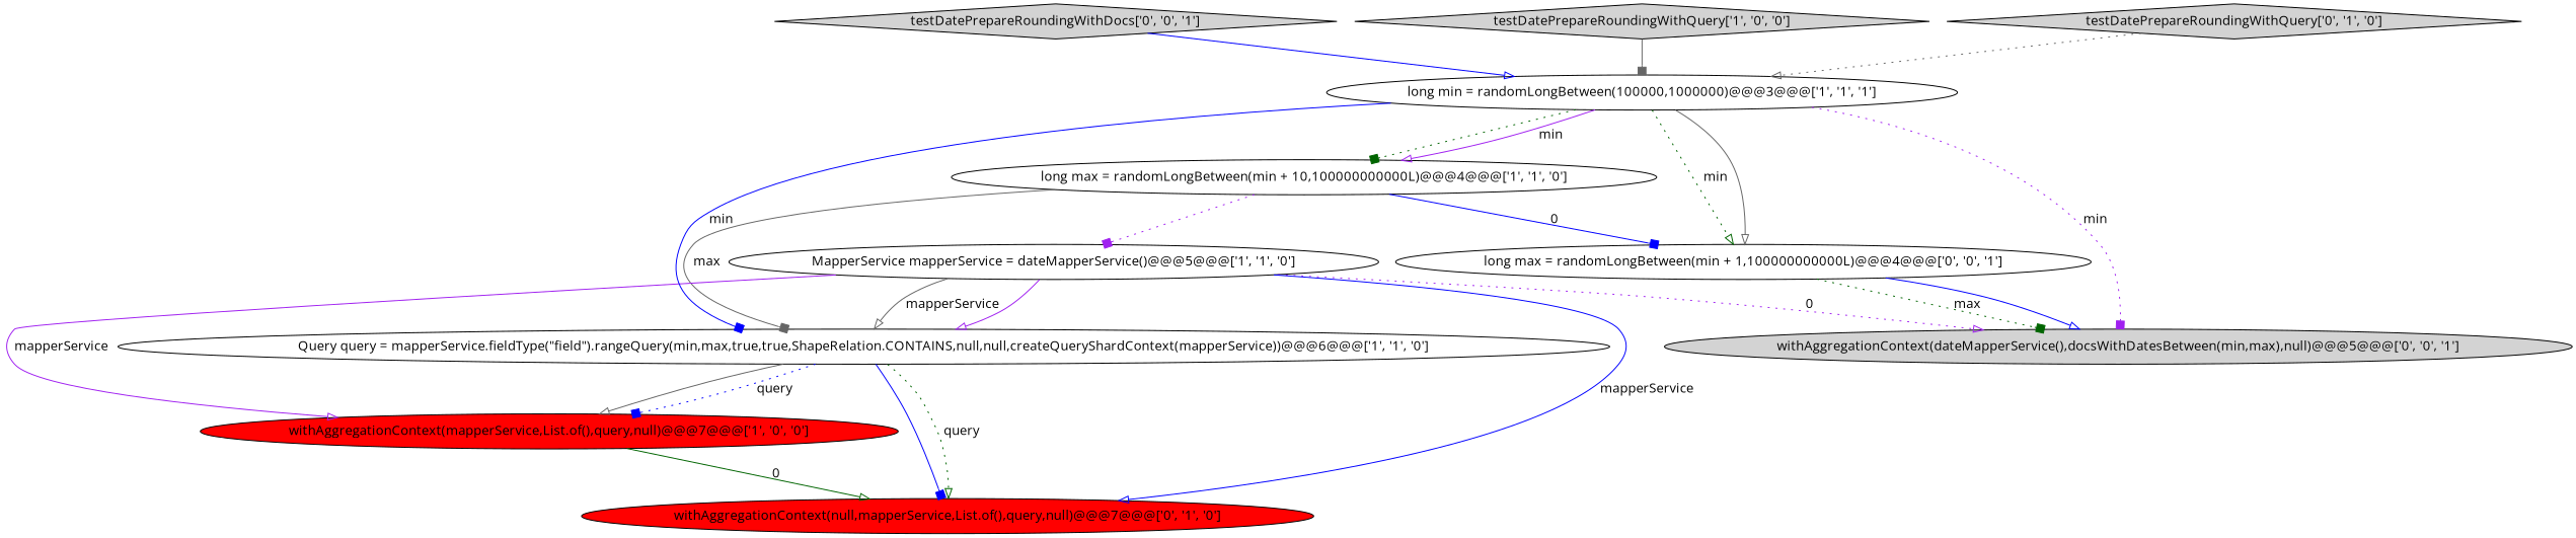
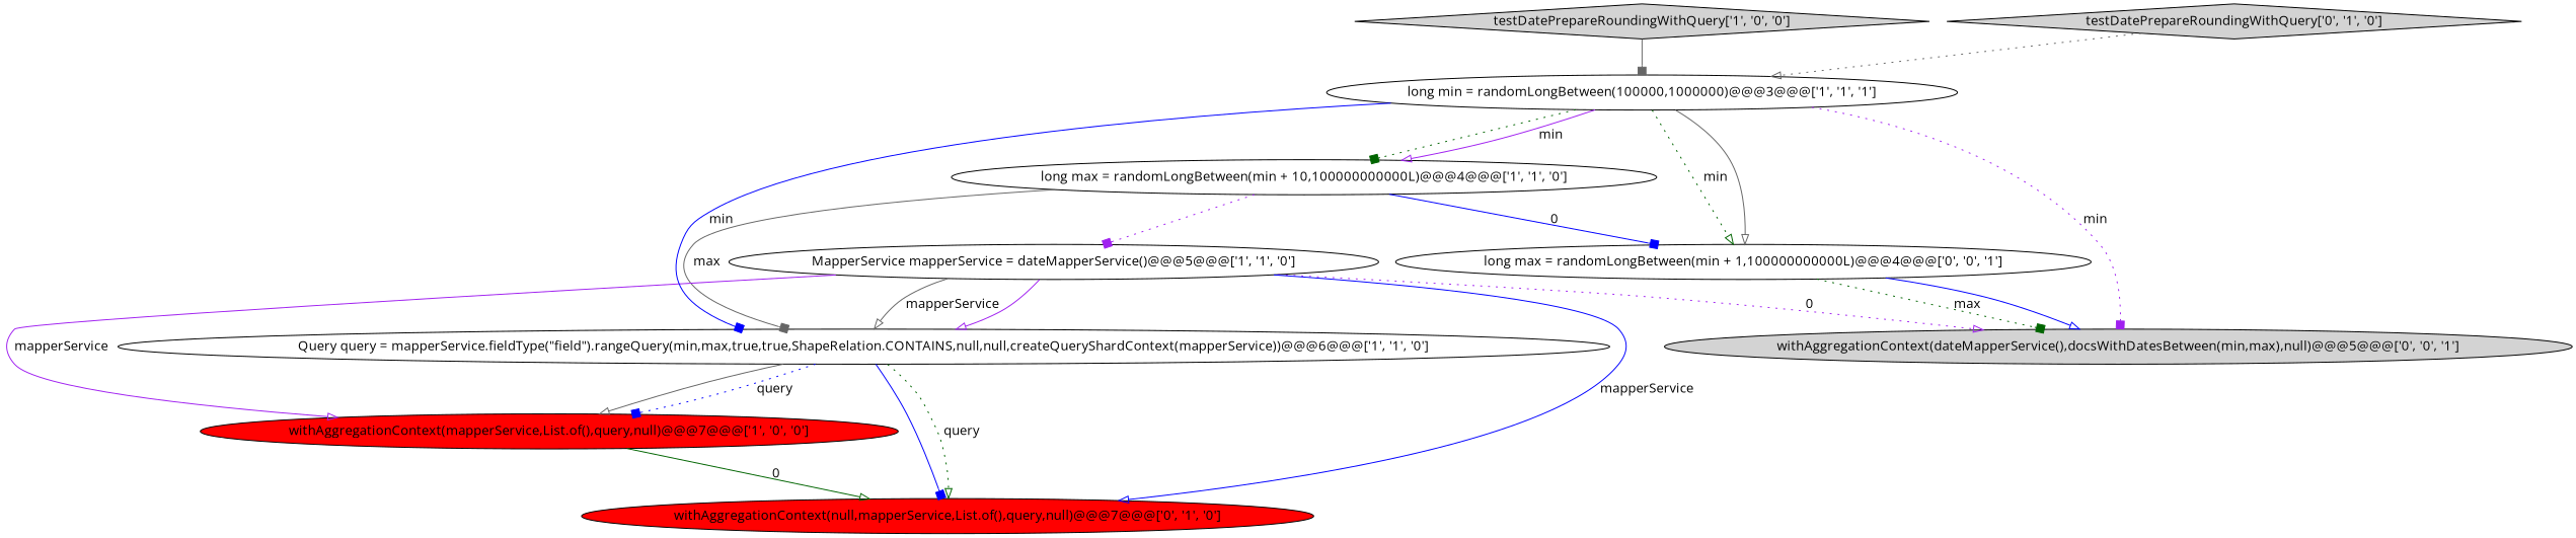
  digraph {
    fontname="Open Sans"
    node [fillcolor=white shape=ellipse style=filled fontname="Open Sans"]
    edge [style=solid color=blue arrowhead=onormal fontname="Open Sans"]
    n1 [fillcolor=lightgray label="withAggregationContext(dateMapperService(),docsWithDatesBetween(min,max),null)@@@5@@@['0', '0', '1']"]
    n2 [label="long max = randomLongBetween(min + 1,100000000000L)@@@4@@@['0', '0', '1']"]
    n3 [label="Query query = mapperService.fieldType(\"field\").rangeQuery(min,max,true,true,ShapeRelation.CONTAINS,null,null,createQueryShardContext(mapperService))@@@6@@@['1', '1', '0']"]
    n4 [fillcolor=red label="withAggregationContext(null,mapperService,List.of(),query,null)@@@7@@@['0', '1', '0']"]
    n5 [fillcolor=red label="withAggregationContext(mapperService,List.of(),query,null)@@@7@@@['1', '0', '0']"]
    n6 [label="long max = randomLongBetween(min + 10,100000000000L)@@@4@@@['1', '1', '0']"]
    n7 [label="MapperService mapperService = dateMapperService()@@@5@@@['1', '1', '0']"]
-   n8 [fillcolor=lightgray label="testDatePrepareRoundingWithDocs['0', '0', '1']" shape=diamond]
    n9 [label="long min = randomLongBetween(100000,1000000)@@@3@@@['1', '1', '1']"]
    n10 [fillcolor=lightgray label="testDatePrepareRoundingWithQuery['1', '0', '0']" shape=diamond]
    n11 [fillcolor=lightgray label="testDatePrepareRoundingWithQuery['0', '1', '0']" shape=diamond]
    n2 -> n1 [label=max style=dotted color=darkgreen arrowhead=box]
    n2 -> n1
    n3 -> n4 [arrowhead=box]
    n3 -> n4 [label=query style=dotted color=darkgreen]
    n3 -> n5 [label=query style=dotted arrowhead=box]
    n3 -> n5 [color=gray40]
    n5 -> n4 [label=0 color=darkgreen]
    n6 -> n2 [label=0 arrowhead=box]
    n6 -> n3 [label=max color=gray40 arrowhead=box]
    n6 -> n7 [style=dotted color=purple arrowhead=box]
    n7 -> n1 [label=0 style=dotted color=purple]
    n7 -> n3 [label=mapperService color=gray40]
    n7 -> n3 [color=purple]
    n7 -> n4 [label=mapperService]
    n7 -> n5 [label=mapperService color=purple]
-   n8 -> n9
    n9 -> n1 [label=min style=dotted color=purple arrowhead=box]
    n9 -> n2 [label=min style=dotted color=darkgreen]
    n9 -> n2 [color=gray40]
    n9 -> n3 [label=min arrowhead=box]
    n9 -> n6 [style=dotted color=darkgreen arrowhead=box]
    n9 -> n6 [label=min color=purple]
    n10 -> n9 [color=gray40 arrowhead=box]
    n11 -> n9 [style=dotted color=gray40]
  }
